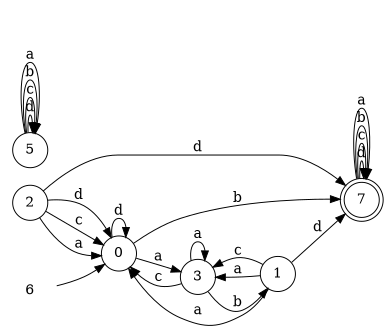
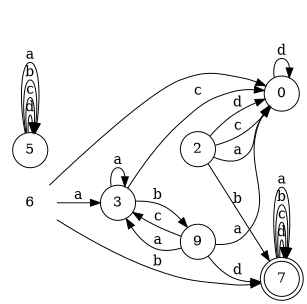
  digraph {
    rankdir=LR
    node [shape=circle]
    n1 [label=0]
    n2 [label=7 shape=doublecircle]
    n3 [label=3]
    n4 [label=2]
-   n5 [label=1]
+   n5 [label=9]
    n6 [label=5]
    6 [shape=plaintext]
    n1 -> n1 [label=d]
-   n1 -> n2 [label=b]
-   n1 -> n3 [label=a]
+   6 -> n2 [label=b]
+   6 -> n3 [label=a]
    n2 -> n2 [label=d]
    n2 -> n2 [label=c]
    n2 -> n2 [label=b]
    n2 -> n2 [label=a]
    n3 -> n1 [label=c]
    n3 -> n3 [label=a]
    n3 -> n5 [label=b]
    n4 -> n1 [label=d]
    n4 -> n1 [label=c]
    n4 -> n1 [label=a]
-   n4 -> n2 [label=d]
+   n4 -> n2 [label=b]
    n5 -> n1 [label=a]
    n5 -> n2 [label=d]
    n5 -> n3 [label=c]
    n5 -> n3 [label=a]
    n6 -> n6 [label=d]
    n6 -> n6 [label=c]
    n6 -> n6 [label=b]
    n6 -> n6 [label=a]
    6 -> n1
  }
